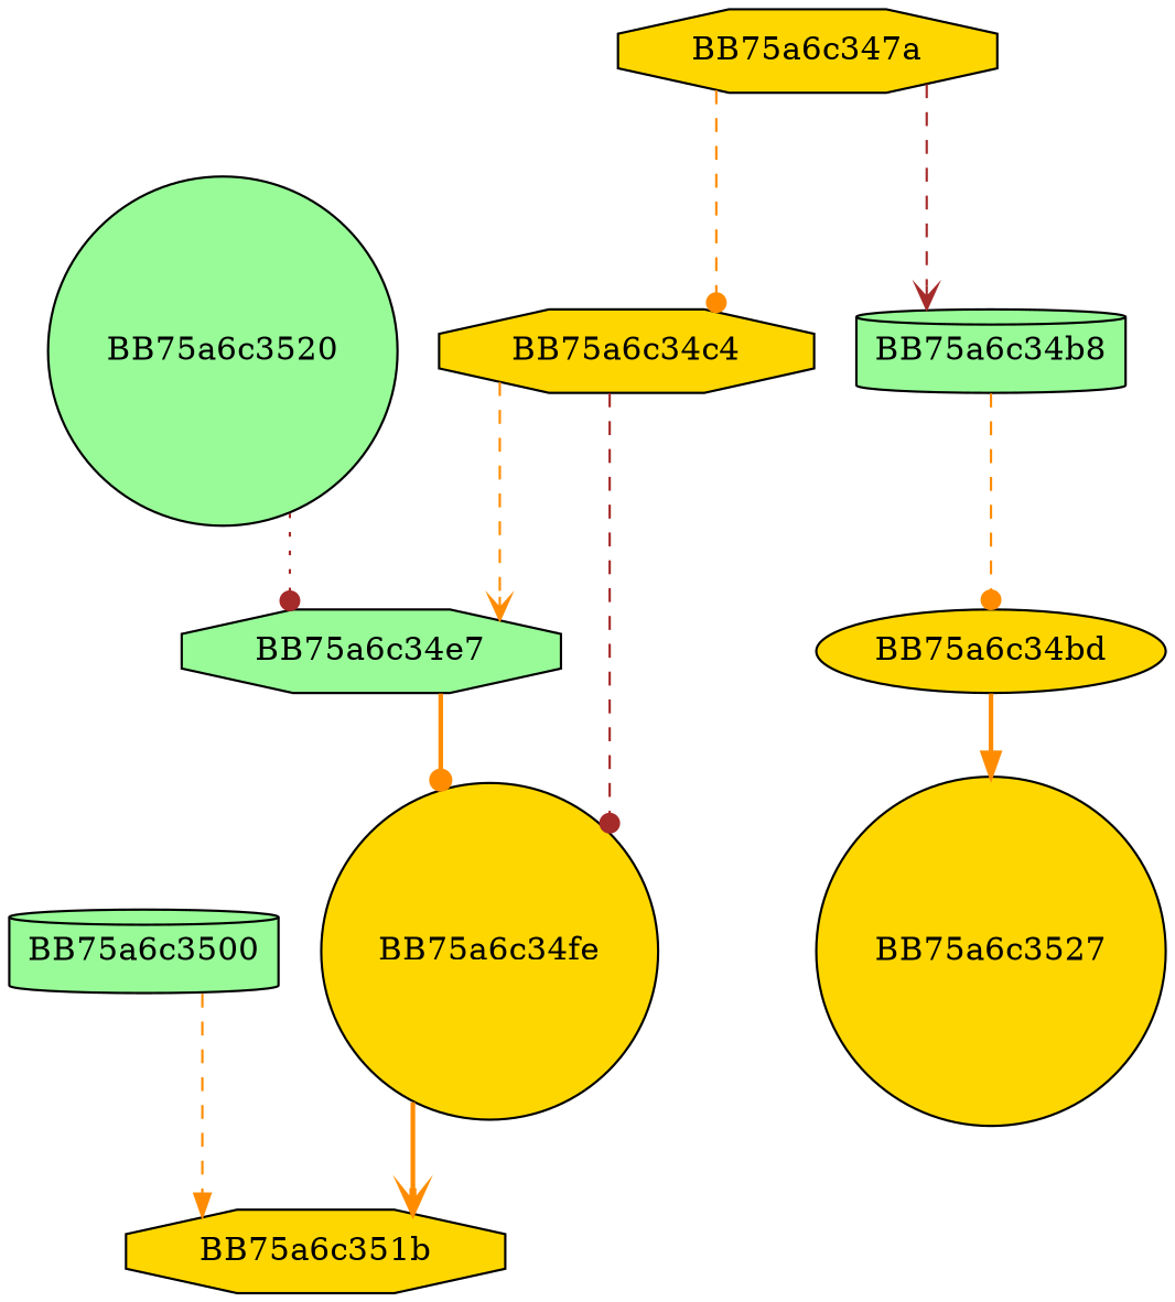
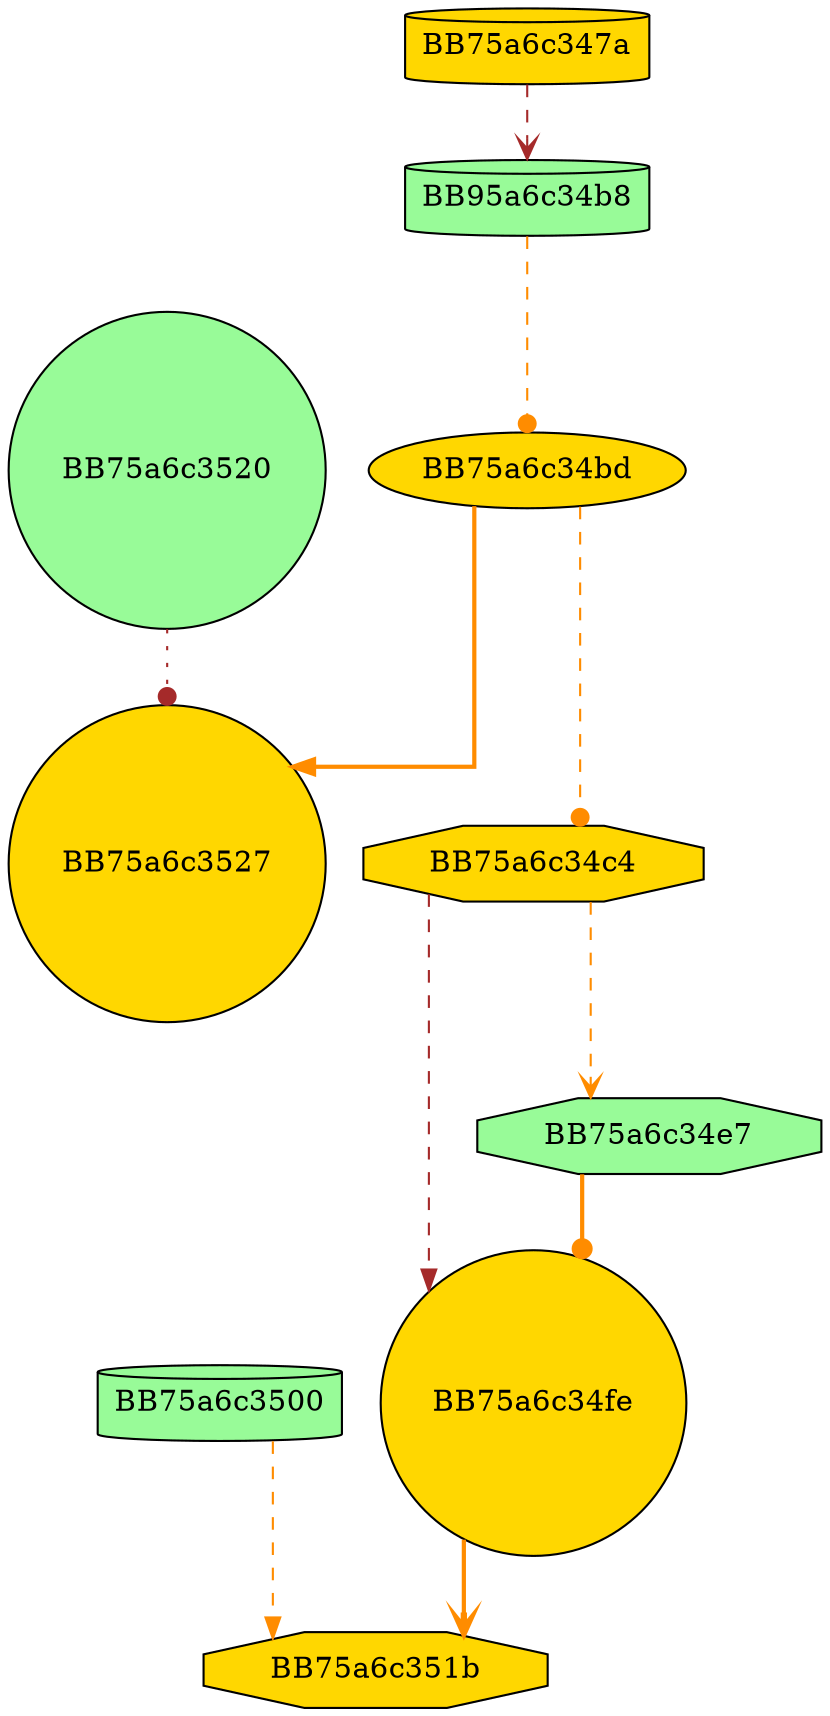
  digraph {
    splines=ortho
    node [fillcolor=gold shape=octagon style=filled]
    edge [arrowhead=dot color=darkorange style=dashed]
    BB75a6c3500 [fillcolor=palegreen shape=cylinder]
    BB75a6c351b
-   BB75a6c347a
+   BB75a6c347a [shape=cylinder]
    BB75a6c34c4
-   BB75a6c34b8 [fillcolor=palegreen shape=cylinder]
+   BB75a6c34b8 [fillcolor=palegreen shape=cylinder label=BB95a6c34b8]
    BB75a6c34fe [shape=circle]
    BB75a6c34e7 [fillcolor=palegreen]
    BB75a6c34bd [shape=ellipse]
    BB75a6c3527 [shape=circle]
    BB75a6c3520 [fillcolor=palegreen shape=circle]
    BB75a6c3500 -> BB75a6c351b [arrowhead=normal]
-   BB75a6c347a -> BB75a6c34c4
+   BB75a6c34bd -> BB75a6c34c4
    BB75a6c347a -> BB75a6c34b8 [arrowhead=vee color=brown]
-   BB75a6c34c4 -> BB75a6c34fe [color=brown]
+   BB75a6c34c4 -> BB75a6c34fe [arrowhead=normal color=brown]
    BB75a6c34c4 -> BB75a6c34e7 [arrowhead=vee]
    BB75a6c34b8 -> BB75a6c34bd
    BB75a6c34fe -> BB75a6c351b [arrowhead=vee style=bold]
    BB75a6c34e7 -> BB75a6c34fe [style=bold]
    BB75a6c34bd -> BB75a6c3527 [arrowhead=normal style=bold]
-   BB75a6c3520 -> BB75a6c34e7 [color=brown style=dotted]
+   BB75a6c3520 -> BB75a6c3527 [color=brown style=dotted]
  }
